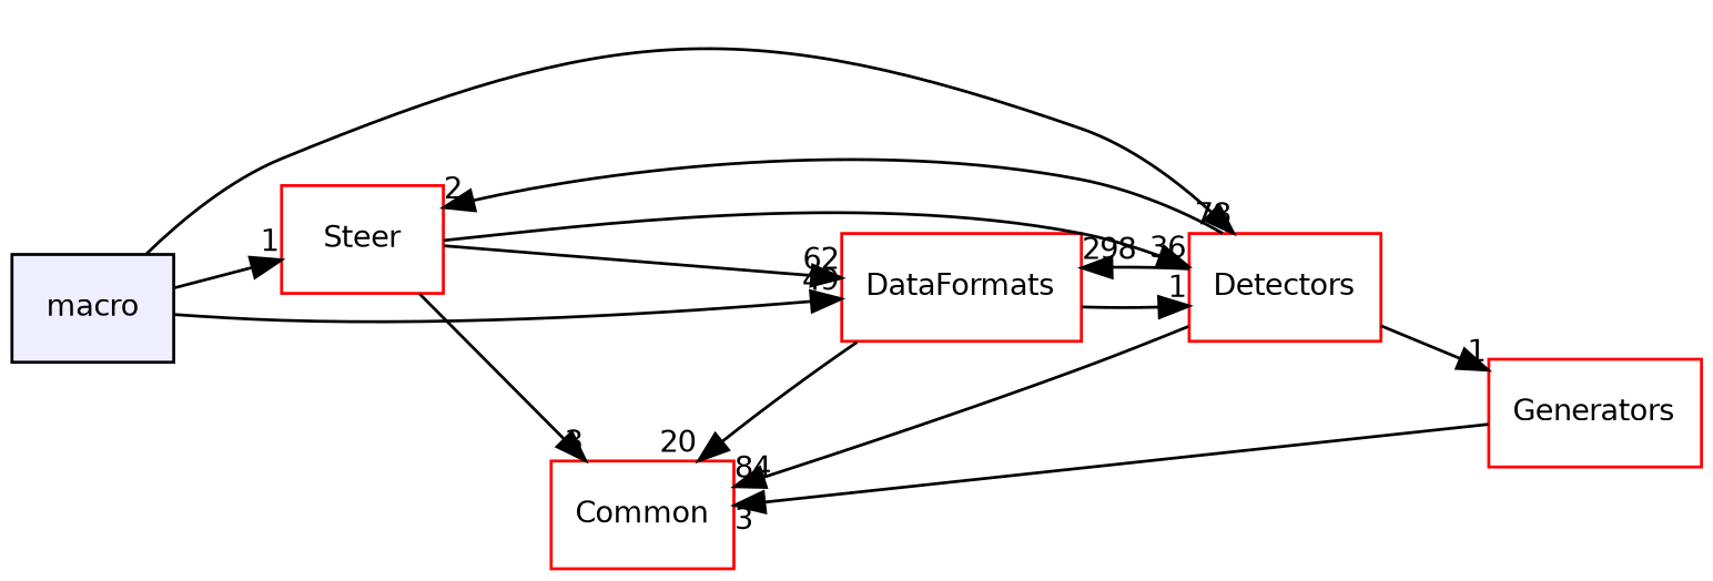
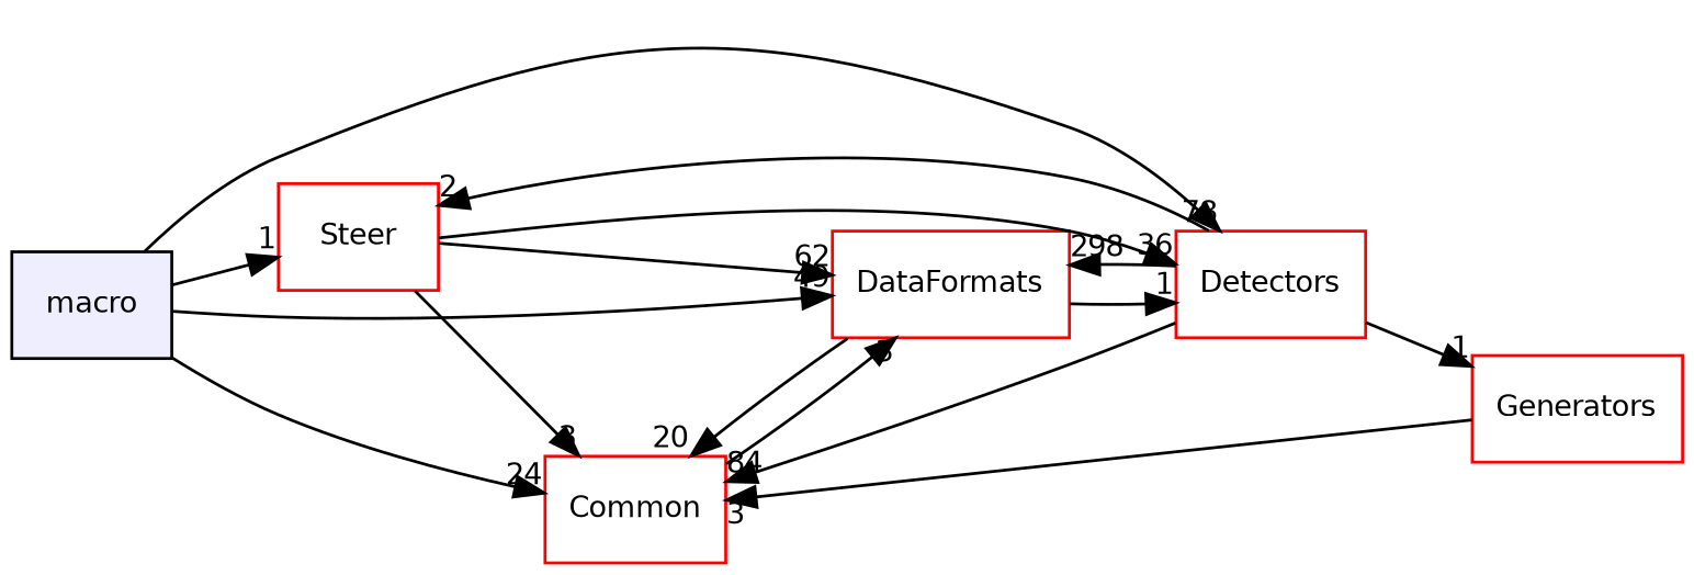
  digraph {
    compound=true
    rankdir=LR
    node [fontname=Helvetica fontsize=10 shape=box color=red]
    edge [headlabel=1 labeldistance=1.5 labelfontname=Helvetica labelfontsize=10]
    n1 [fillcolor="#eeeeff" label=macro pencolor=black style=filled color=""]
    n2 [label=Steer]
    n3 [label=Common]
    n4 [label=Detectors]
    n5 [label=DataFormats]
    n6 [label=Generators]
    n1 -> n2
+   n1 -> n3 [headlabel=24]
    n1 -> n4 [headlabel=78]
    n1 -> n5 [headlabel=49]
    n2 -> n3 [headlabel=3]
    n2 -> n4 [headlabel=36]
    n2 -> n5 [headlabel=62]
+   n3 -> n5 [headlabel=3]
    n4 -> n2 [headlabel=2]
    n4 -> n3 [headlabel=84]
    n4 -> n5 [headlabel=298]
    n4 -> n6
    n5 -> n3 [headlabel=20]
    n5 -> n4
    n6 -> n3 [headlabel=3]
  }
